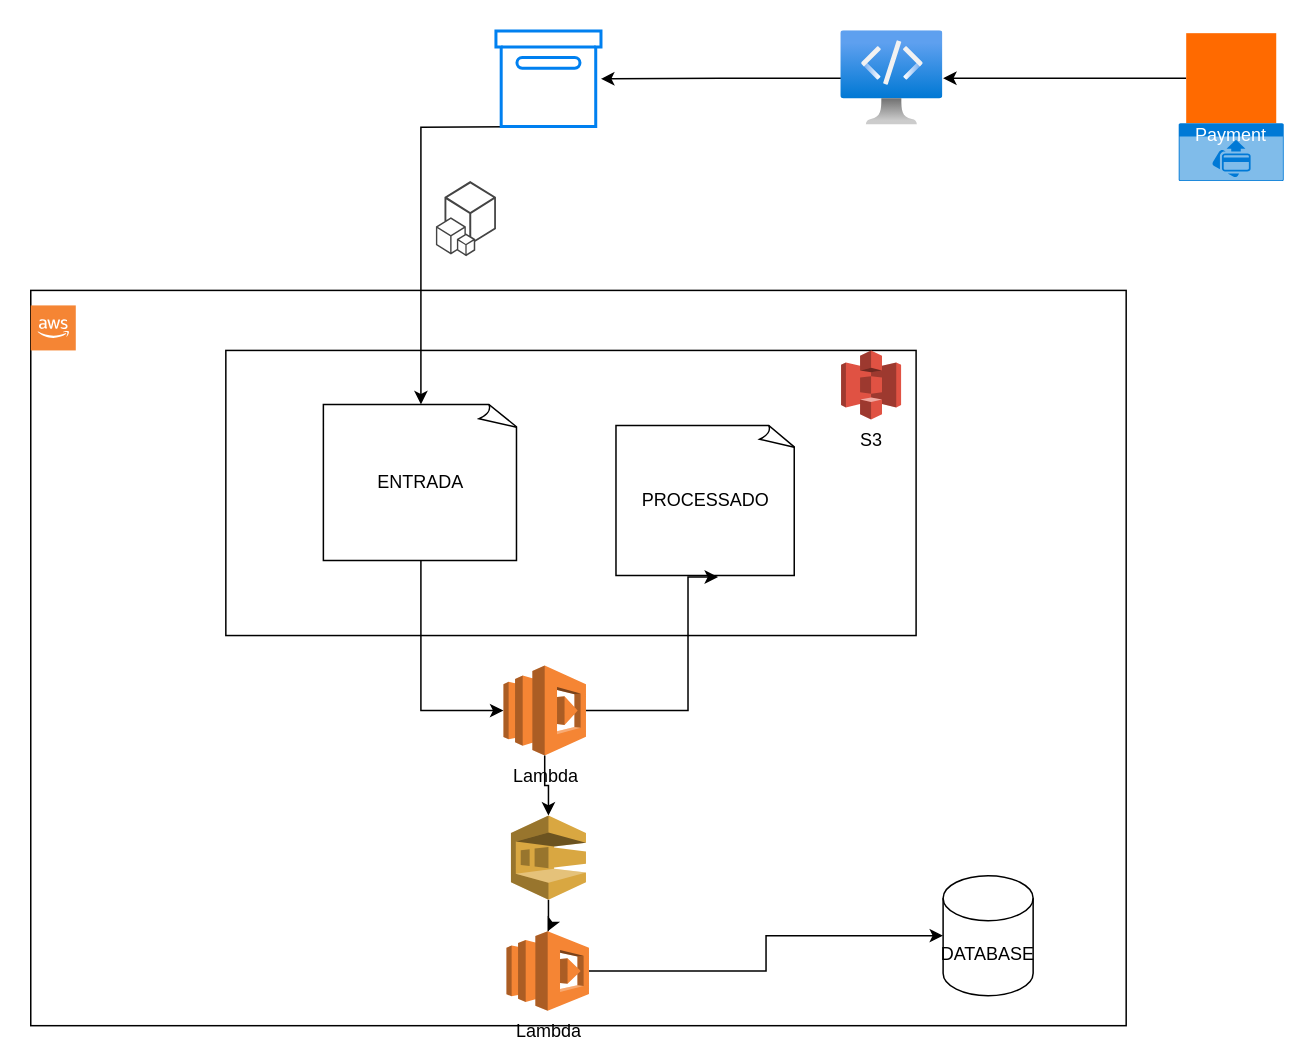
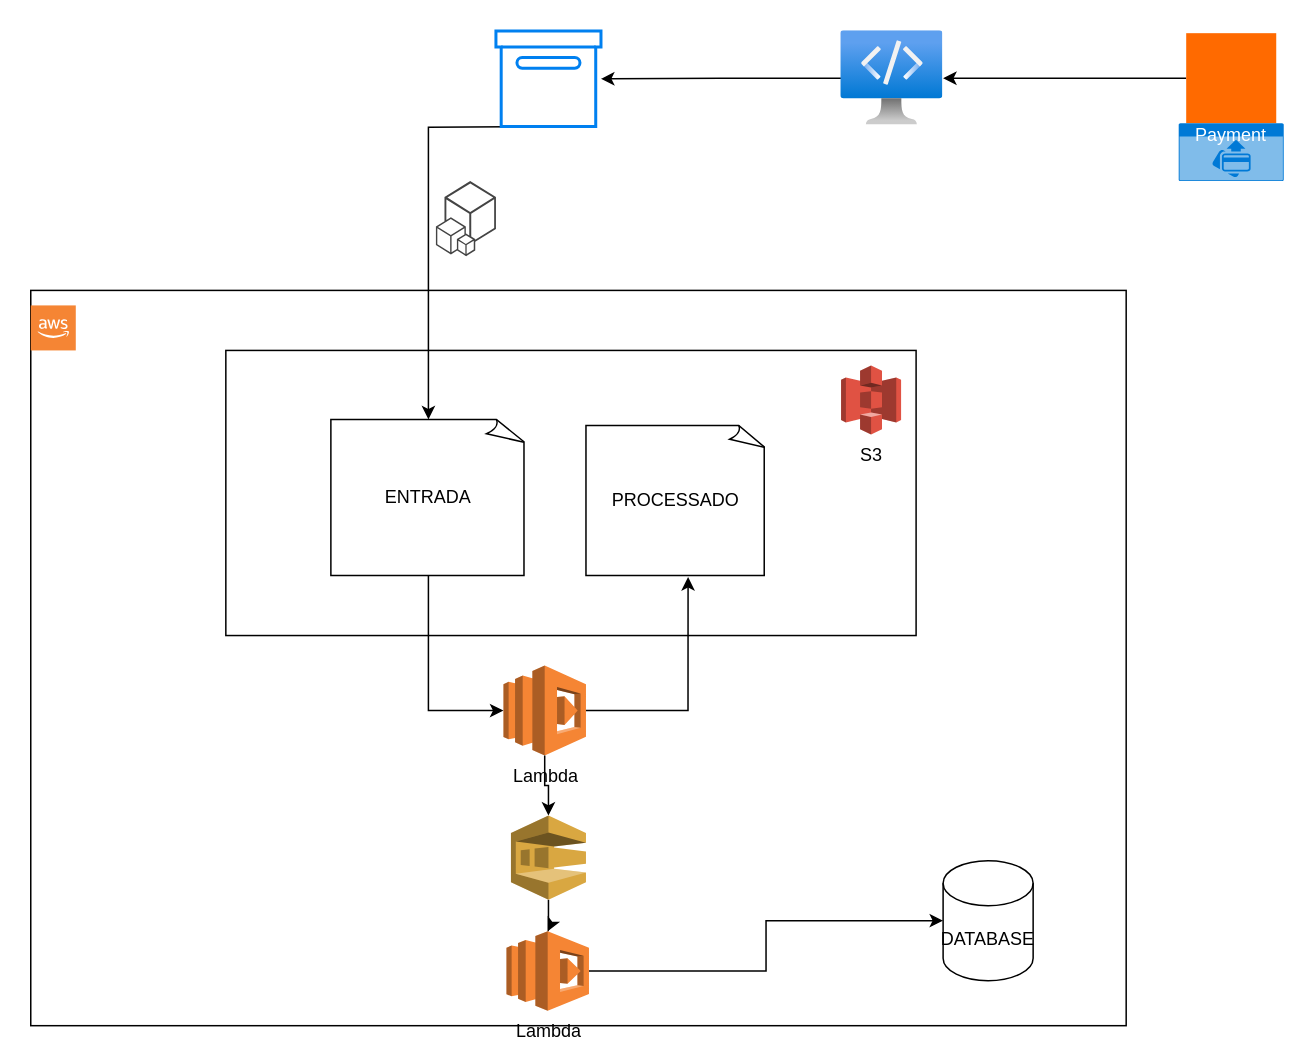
  <mxCell id="0" />
  <mxCell id="1" parent="0" />
  <mxCell id="2" value="" style="rounded=0;whiteSpace=wrap;html=1;" vertex="1" parent="1"><mxGeometry x="20" y="193" width="730" height="490" as="geometry" /></mxCell>
  <mxCell id="3" value="" style="rounded=0;whiteSpace=wrap;html=1;" vertex="1" parent="1"><mxGeometry x="150" y="233" width="460" height="190" as="geometry" /></mxCell>
- <mxCell id="4" value="S3" style="outlineConnect=0;dashed=0;verticalLabelPosition=bottom;verticalAlign=top;align=center;html=1;shape=mxgraph.aws3.s3;fillColor=#E05243;gradientColor=none;" vertex="1" parent="1"><mxGeometry x="560" y="233" width="40" height="46" as="geometry" /></mxCell>
+ <mxCell id="4" value="S3" style="outlineConnect=0;dashed=0;verticalLabelPosition=bottom;verticalAlign=top;align=center;html=1;shape=mxgraph.aws3.s3;fillColor=#E05243;gradientColor=none;" vertex="1" parent="1"><mxGeometry x="560" y="243" width="40" height="46" as="geometry" /></mxCell>
  <mxCell id="5" style="edgeStyle=orthogonalEdgeStyle;rounded=0;orthogonalLoop=1;jettySize=auto;html=1;" edge="1" parent="1" source="6" target="8"><mxGeometry relative="1" as="geometry" /></mxCell>
  <mxCell id="6" value="" style="points=[];aspect=fixed;html=1;align=center;shadow=0;dashed=0;fillColor=#FF6A00;strokeColor=none;shape=mxgraph.alibaba_cloud.user;" vertex="1" parent="1"><mxGeometry x="790" y="21.58" width="60" height="60" as="geometry" /></mxCell>
  <mxCell id="7" style="edgeStyle=orthogonalEdgeStyle;rounded=0;orthogonalLoop=1;jettySize=auto;html=1;" edge="1" parent="1" source="8" target="10"><mxGeometry relative="1" as="geometry" /></mxCell>
  <mxCell id="8" value="" style="image;aspect=fixed;html=1;points=[];align=center;fontSize=12;image=img/lib/azure2/other/Defender_Engineering_Station.svg;" vertex="1" parent="1"><mxGeometry x="560" y="20.16" width="68" height="62.84" as="geometry" /></mxCell>
  <mxCell id="9" style="edgeStyle=orthogonalEdgeStyle;rounded=0;orthogonalLoop=1;jettySize=auto;html=1;entryX=0.5;entryY=0;entryDx=0;entryDy=0;entryPerimeter=0;" edge="1" parent="1" target="14"><mxGeometry relative="1" as="geometry"><mxPoint x="365" y="83.74" as="sourcePoint" /><mxPoint x="365" y="207" as="targetPoint" /></mxGeometry></mxCell>
  <mxCell id="10" value="" style="html=1;verticalLabelPosition=bottom;align=center;labelBackgroundColor=#ffffff;verticalAlign=top;strokeWidth=2;strokeColor=#0080F0;shadow=0;dashed=0;shape=mxgraph.ios7.icons.box;" vertex="1" parent="1"><mxGeometry x="330" y="20.16" width="70" height="63.58" as="geometry" /></mxCell>
  <mxCell id="11" value="Payment" style="html=1;whiteSpace=wrap;strokeColor=none;fillColor=#0079D6;labelPosition=center;verticalLabelPosition=middle;verticalAlign=top;align=center;fontSize=12;outlineConnect=0;spacingTop=-6;fontColor=#FFFFFF;sketch=0;shape=mxgraph.sitemap.payment;" vertex="1" parent="1"><mxGeometry x="785" y="81.58" width="70" height="38.58" as="geometry" /></mxCell>
  <mxCell id="12" value="" style="outlineConnect=0;dashed=0;verticalLabelPosition=bottom;verticalAlign=top;align=center;html=1;shape=mxgraph.aws3.cli;fillColor=#444444;gradientColor=none;" vertex="1" parent="1"><mxGeometry x="290" y="120.16" width="40" height="50" as="geometry" /></mxCell>
  <mxCell id="13" value="" style="outlineConnect=0;dashed=0;verticalLabelPosition=bottom;verticalAlign=top;align=center;html=1;shape=mxgraph.aws3.cloud_2;fillColor=#F58534;gradientColor=none;" vertex="1" parent="1"><mxGeometry x="20" y="203" width="30" height="30" as="geometry" /></mxCell>
- <mxCell id="14" value="ENTRADA" style="whiteSpace=wrap;html=1;shape=mxgraph.basic.document" vertex="1" parent="1"><mxGeometry x="215" y="269" width="130" height="104" as="geometry" /></mxCell>
- <mxCell id="15" value="PROCESSADO" style="whiteSpace=wrap;html=1;shape=mxgraph.basic.document" vertex="1" parent="1"><mxGeometry x="410" y="283" width="120" height="100" as="geometry" /></mxCell>
+ <mxCell id="14" value="ENTRADA" style="whiteSpace=wrap;html=1;shape=mxgraph.basic.document" vertex="1" parent="1"><mxGeometry x="220" y="279" width="130" height="104" as="geometry" /></mxCell>
+ <mxCell id="15" value="PROCESSADO" style="whiteSpace=wrap;html=1;shape=mxgraph.basic.document" vertex="1" parent="1"><mxGeometry x="390" y="283" width="120" height="100" as="geometry" /></mxCell>
  <mxCell id="16" value="Lambda" style="outlineConnect=0;dashed=0;verticalLabelPosition=bottom;verticalAlign=top;align=center;html=1;shape=mxgraph.aws3.lambda;fillColor=#F58534;gradientColor=none;" vertex="1" parent="1"><mxGeometry x="335" y="443" width="55" height="60" as="geometry" /></mxCell>
  <mxCell id="17" style="edgeStyle=orthogonalEdgeStyle;rounded=0;orthogonalLoop=1;jettySize=auto;html=1;entryX=0;entryY=0.5;entryDx=0;entryDy=0;entryPerimeter=0;" edge="1" parent="1" source="14" target="16"><mxGeometry relative="1" as="geometry" /></mxCell>
  <mxCell id="18" style="edgeStyle=orthogonalEdgeStyle;rounded=0;orthogonalLoop=1;jettySize=auto;html=1;" edge="1" parent="1" source="19" target="22"><mxGeometry relative="1" as="geometry" /></mxCell>
  <mxCell id="19" value="" style="outlineConnect=0;dashed=0;verticalLabelPosition=bottom;verticalAlign=top;align=center;html=1;shape=mxgraph.aws3.sqs;fillColor=#D9A741;gradientColor=none;" vertex="1" parent="1"><mxGeometry x="340" y="543" width="50" height="56" as="geometry" /></mxCell>
  <mxCell id="20" style="edgeStyle=orthogonalEdgeStyle;rounded=0;orthogonalLoop=1;jettySize=auto;html=1;entryX=0.567;entryY=1.01;entryDx=0;entryDy=0;entryPerimeter=0;exitX=1;exitY=0.5;exitDx=0;exitDy=0;exitPerimeter=0;" edge="1" parent="1" source="16" target="15"><mxGeometry relative="1" as="geometry"><Array as="points"><mxPoint x="458" y="473" /></Array></mxGeometry></mxCell>
  <mxCell id="21" style="edgeStyle=orthogonalEdgeStyle;rounded=0;orthogonalLoop=1;jettySize=auto;html=1;entryX=0.5;entryY=0;entryDx=0;entryDy=0;entryPerimeter=0;" edge="1" parent="1" source="16" target="19"><mxGeometry relative="1" as="geometry" /></mxCell>
  <mxCell id="22" value="Lambda" style="outlineConnect=0;dashed=0;verticalLabelPosition=bottom;verticalAlign=top;align=center;html=1;shape=mxgraph.aws3.lambda;fillColor=#F58534;gradientColor=none;" vertex="1" parent="1"><mxGeometry x="337" y="620" width="55" height="53" as="geometry" /></mxCell>
- <mxCell id="23" value="DATABASE" style="shape=cylinder3;whiteSpace=wrap;html=1;boundedLbl=1;backgroundOutline=1;size=15;" vertex="1" parent="1"><mxGeometry x="628" y="583" width="60" height="80" as="geometry" /></mxCell>
+ <mxCell id="23" value="DATABASE" style="shape=cylinder3;whiteSpace=wrap;html=1;boundedLbl=1;backgroundOutline=1;size=15;" vertex="1" parent="1"><mxGeometry x="628" y="573" width="60" height="80" as="geometry" /></mxCell>
  <mxCell id="24" style="edgeStyle=orthogonalEdgeStyle;rounded=0;orthogonalLoop=1;jettySize=auto;html=1;entryX=0;entryY=0.5;entryDx=0;entryDy=0;entryPerimeter=0;" edge="1" parent="1" source="22" target="23"><mxGeometry relative="1" as="geometry" /></mxCell>
